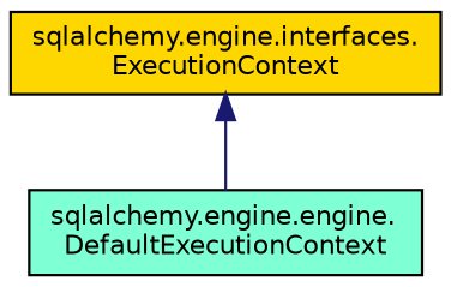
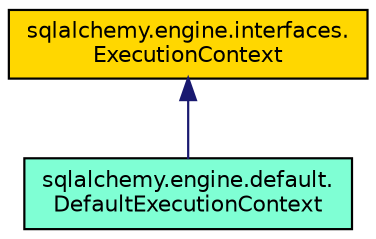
  digraph {
    fontname="DejaVu Sans"
    node [color=black fontname="DejaVu Sans" fontsize=10 shape=record style=filled]
-   n1 [fillcolor=aquamarine fontcolor=black height=0.2 label="sqlalchemy.engine.engine.\lDefaultExecutionContext" width=0.4]
+   n1 [fillcolor=aquamarine fontcolor=black height=0.2 label="sqlalchemy.engine.default.\lDefaultExecutionContext" width=0.4]
    n2 [fillcolor=gold height=0.2 label="sqlalchemy.engine.interfaces.\lExecutionContext" width=0.4]
    n2 -> n1 [color=midnightblue dir=back fontname="DejaVu Sans" fontsize=10 labelfontname=Helvetica labelfontsize=10 style=solid]
  }
